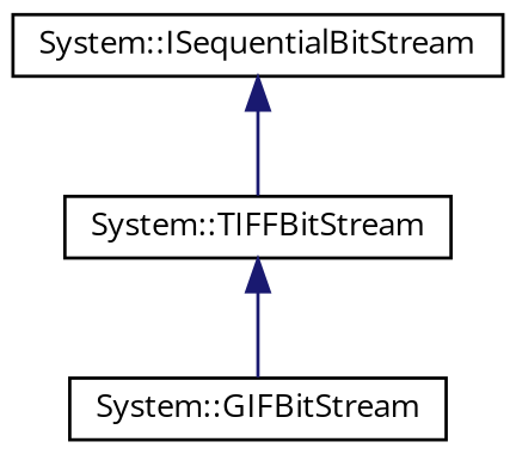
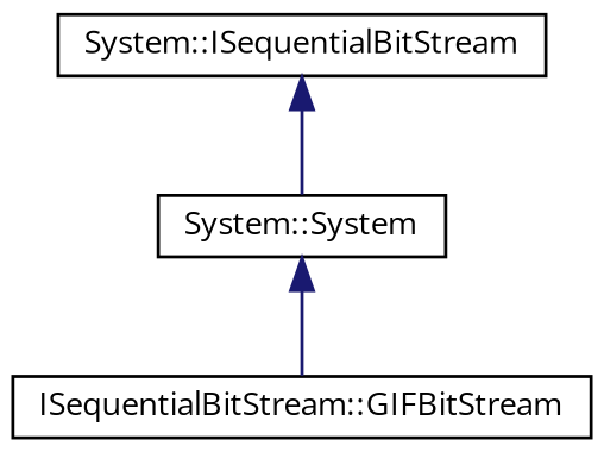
  digraph {
    fontname="Open Sans"
    rankdir=TB
    node [color=black fillcolor=white fontname="Open Sans" fontsize=10 shape=record style=filled]
    edge [color=midnightblue dir=back fontname="Open Sans" fontsize=10 labelfontname=Helvetica labelfontsize=10 style=solid]
    n1 [height=0.2 label="System::ISequentialBitStream" width=0.4]
-   n2 [height=0.2 label="System::TIFFBitStream" width=0.4]
-   n3 [height=0.2 label="System::GIFBitStream" width=0.4]
+   n2 [height=0.2 label="System::System" width=0.4]
+   n3 [height=0.2 label="ISequentialBitStream::GIFBitStream" width=0.4]
    n1 -> n2
    n2 -> n3
  }
